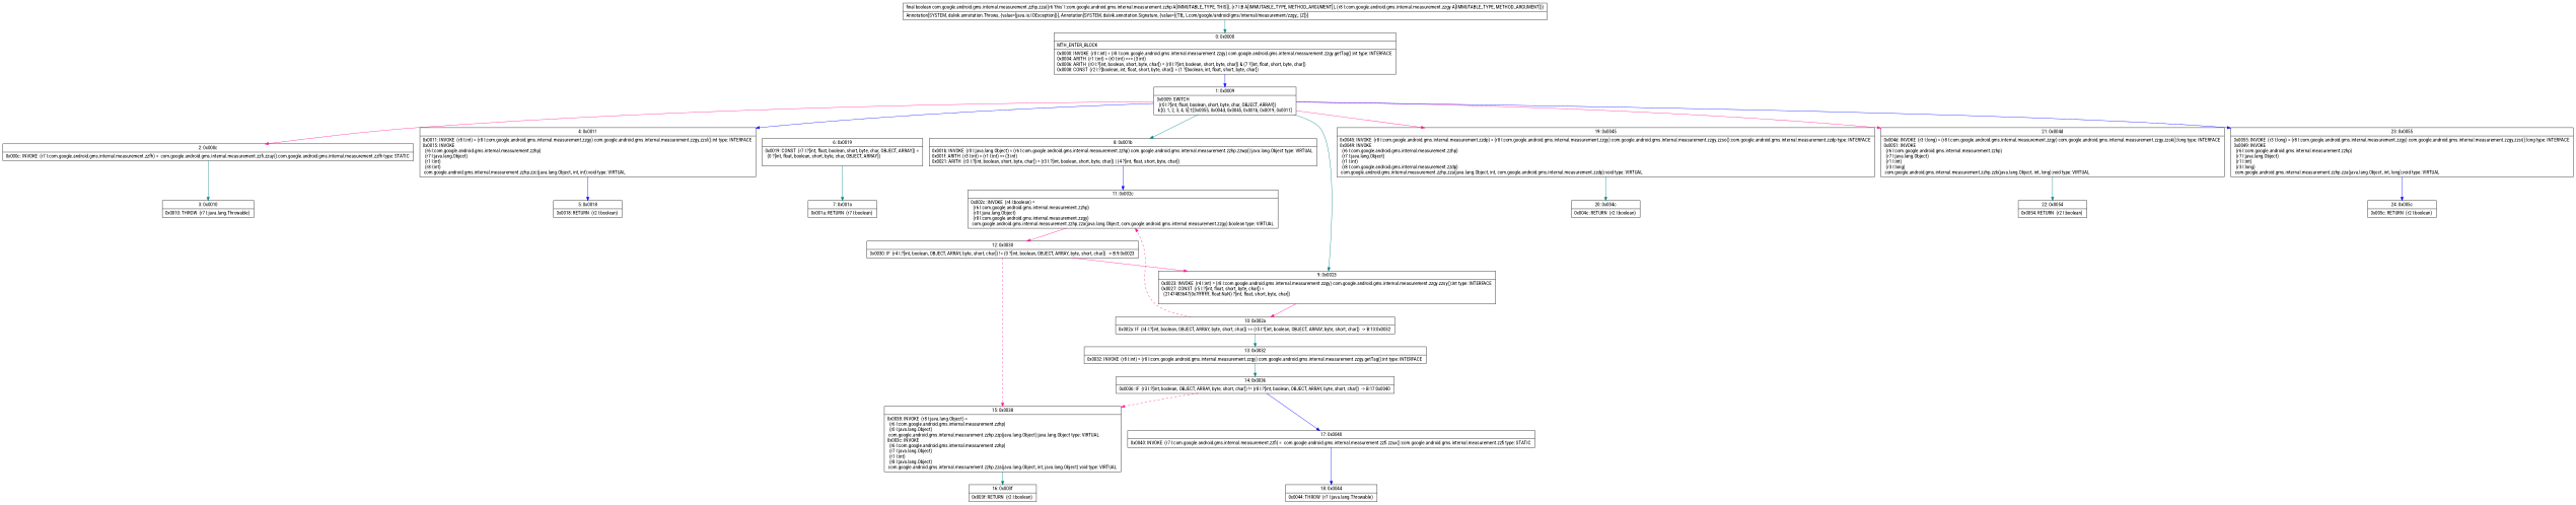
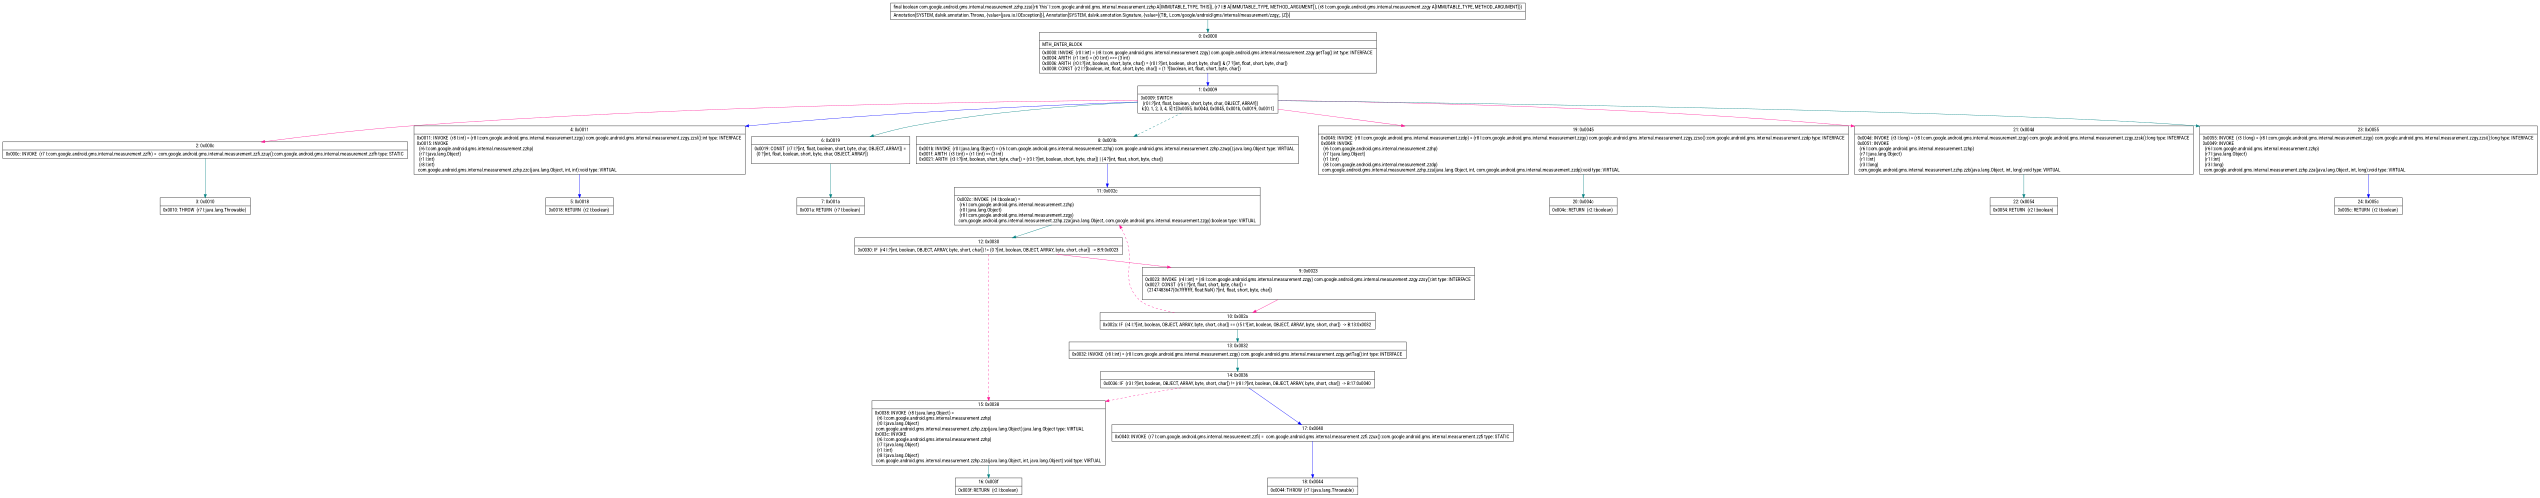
  digraph {
    fontname="Roboto Condensed"
    node [fontname="Roboto Condensed" shape=record]
    edge [color=teal fontname="Roboto Condensed"]
    n1 [label="{0\:\ 0x0000|MTH_ENTER_BLOCK\l|0x0000: INVOKE  (r0 I:int) = (r8 I:com.google.android.gms.internal.measurement.zzgy) com.google.android.gms.internal.measurement.zzgy.getTag():int type: INTERFACE \l0x0004: ARITH  (r1 I:int) = (r0 I:int) \>\>\> (3 int) \l0x0006: ARITH  (r0 I:?[int, boolean, short, byte, char]) = (r0 I:?[int, boolean, short, byte, char]) & (7 ?[int, float, short, byte, char]) \l0x0008: CONST  (r2 I:?[boolean, int, float, short, byte, char]) = (1 ?[boolean, int, float, short, byte, char]) \l}"]
    n2 [label="{1\:\ 0x0009|0x0009: SWITCH  \l  (r0 I:?[int, float, boolean, short, byte, char, OBJECT, ARRAY])\l k:[0, 1, 2, 3, 4, 5] t:[0x0055, 0x004d, 0x0045, 0x001b, 0x0019, 0x0011] \l}"]
    n3 [label="{2\:\ 0x000c|0x000c: INVOKE  (r7 I:com.google.android.gms.internal.measurement.zzfh) =  com.google.android.gms.internal.measurement.zzfi.zzuy():com.google.android.gms.internal.measurement.zzfh type: STATIC \l}"]
    n4 [label="{4\:\ 0x0011|0x0011: INVOKE  (r8 I:int) = (r8 I:com.google.android.gms.internal.measurement.zzgy) com.google.android.gms.internal.measurement.zzgy.zzsl():int type: INTERFACE \l0x0015: INVOKE  \l  (r6 I:com.google.android.gms.internal.measurement.zzhp)\l  (r7 I:java.lang.Object)\l  (r1 I:int)\l  (r8 I:int)\l com.google.android.gms.internal.measurement.zzhp.zzc(java.lang.Object, int, int):void type: VIRTUAL \l}"]
    n5 [label="{6\:\ 0x0019|0x0019: CONST  (r7 I:?[int, float, boolean, short, byte, char, OBJECT, ARRAY]) = \l  (0 ?[int, float, boolean, short, byte, char, OBJECT, ARRAY])\l \l}"]
    n6 [label="{8\:\ 0x001b|0x001b: INVOKE  (r0 I:java.lang.Object) = (r6 I:com.google.android.gms.internal.measurement.zzhp) com.google.android.gms.internal.measurement.zzhp.zzwp():java.lang.Object type: VIRTUAL \l0x001f: ARITH  (r3 I:int) = (r1 I:int) \<\< (3 int) \l0x0021: ARITH  (r3 I:?[int, boolean, short, byte, char]) = (r3 I:?[int, boolean, short, byte, char]) \| (4 ?[int, float, short, byte, char]) \l}"]
    n7 [label="{19\:\ 0x0045|0x0045: INVOKE  (r8 I:com.google.android.gms.internal.measurement.zzdp) = (r8 I:com.google.android.gms.internal.measurement.zzgy) com.google.android.gms.internal.measurement.zzgy.zzso():com.google.android.gms.internal.measurement.zzdp type: INTERFACE \l0x0049: INVOKE  \l  (r6 I:com.google.android.gms.internal.measurement.zzhp)\l  (r7 I:java.lang.Object)\l  (r1 I:int)\l  (r8 I:com.google.android.gms.internal.measurement.zzdp)\l com.google.android.gms.internal.measurement.zzhp.zza(java.lang.Object, int, com.google.android.gms.internal.measurement.zzdp):void type: VIRTUAL \l}"]
    n8 [label="{21\:\ 0x004d|0x004d: INVOKE  (r3 I:long) = (r8 I:com.google.android.gms.internal.measurement.zzgy) com.google.android.gms.internal.measurement.zzgy.zzsk():long type: INTERFACE \l0x0051: INVOKE  \l  (r6 I:com.google.android.gms.internal.measurement.zzhp)\l  (r7 I:java.lang.Object)\l  (r1 I:int)\l  (r3 I:long)\l com.google.android.gms.internal.measurement.zzhp.zzb(java.lang.Object, int, long):void type: VIRTUAL \l}"]
    n9 [label="{23\:\ 0x0055|0x0055: INVOKE  (r3 I:long) = (r8 I:com.google.android.gms.internal.measurement.zzgy) com.google.android.gms.internal.measurement.zzgy.zzsi():long type: INTERFACE \l0x0049: INVOKE  \l  (r6 I:com.google.android.gms.internal.measurement.zzhp)\l  (r7 I:java.lang.Object)\l  (r1 I:int)\l  (r3 I:long)\l com.google.android.gms.internal.measurement.zzhp.zza(java.lang.Object, int, long):void type: VIRTUAL \l}"]
    n10 [label="{3\:\ 0x0010|0x0010: THROW  (r7 I:java.lang.Throwable) \l}"]
    n11 [label="{5\:\ 0x0018|0x0018: RETURN  (r2 I:boolean) \l}"]
    n12 [label="{7\:\ 0x001a|0x001a: RETURN  (r7 I:boolean) \l}"]
    n13 [label="{11\:\ 0x002c|0x002c: INVOKE  (r4 I:boolean) = \l  (r6 I:com.google.android.gms.internal.measurement.zzhp)\l  (r0 I:java.lang.Object)\l  (r8 I:com.google.android.gms.internal.measurement.zzgy)\l com.google.android.gms.internal.measurement.zzhp.zza(java.lang.Object, com.google.android.gms.internal.measurement.zzgy):boolean type: VIRTUAL \l}"]
    n14 [label="{20\:\ 0x004c|0x004c: RETURN  (r2 I:boolean) \l}"]
    n15 [label="{22\:\ 0x0054|0x0054: RETURN  (r2 I:boolean) \l}"]
    n16 [label="{24\:\ 0x005c|0x005c: RETURN  (r2 I:boolean) \l}"]
    n17 [label="{9\:\ 0x0023|0x0023: INVOKE  (r4 I:int) = (r8 I:com.google.android.gms.internal.measurement.zzgy) com.google.android.gms.internal.measurement.zzgy.zzsy():int type: INTERFACE \l0x0027: CONST  (r5 I:?[int, float, short, byte, char]) = \l  (2147483647(0x7fffffff, float:NaN) ?[int, float, short, byte, char])\l \l}"]
    n18 [label="{10\:\ 0x002a|0x002a: IF  (r4 I:?[int, boolean, OBJECT, ARRAY, byte, short, char]) == (r5 I:?[int, boolean, OBJECT, ARRAY, byte, short, char])  \-\> B:13:0x0032 \l}"]
    n19 [label="{13\:\ 0x0032|0x0032: INVOKE  (r8 I:int) = (r8 I:com.google.android.gms.internal.measurement.zzgy) com.google.android.gms.internal.measurement.zzgy.getTag():int type: INTERFACE \l}"]
    n20 [label="{12\:\ 0x0030|0x0030: IF  (r4 I:?[int, boolean, OBJECT, ARRAY, byte, short, char]) != (0 ?[int, boolean, OBJECT, ARRAY, byte, short, char])  \-\> B:9:0x0023 \l}"]
    n21 [label="{14\:\ 0x0036|0x0036: IF  (r3 I:?[int, boolean, OBJECT, ARRAY, byte, short, char]) != (r8 I:?[int, boolean, OBJECT, ARRAY, byte, short, char])  \-\> B:17:0x0040 \l}"]
    n22 [label="{15\:\ 0x0038|0x0038: INVOKE  (r8 I:java.lang.Object) = \l  (r6 I:com.google.android.gms.internal.measurement.zzhp)\l  (r0 I:java.lang.Object)\l com.google.android.gms.internal.measurement.zzhp.zzp(java.lang.Object):java.lang.Object type: VIRTUAL \l0x003c: INVOKE  \l  (r6 I:com.google.android.gms.internal.measurement.zzhp)\l  (r7 I:java.lang.Object)\l  (r1 I:int)\l  (r8 I:java.lang.Object)\l com.google.android.gms.internal.measurement.zzhp.zza(java.lang.Object, int, java.lang.Object):void type: VIRTUAL \l}"]
    n23 [label="{17\:\ 0x0040|0x0040: INVOKE  (r7 I:com.google.android.gms.internal.measurement.zzfi) =  com.google.android.gms.internal.measurement.zzfi.zzux():com.google.android.gms.internal.measurement.zzfi type: STATIC \l}"]
    n24 [label="{16\:\ 0x003f|0x003f: RETURN  (r2 I:boolean) \l}"]
    n25 [label="{18\:\ 0x0044|0x0044: THROW  (r7 I:java.lang.Throwable) \l}"]
    n26 [label="{final boolean com.google.android.gms.internal.measurement.zzhp.zza((r6 'this' I:com.google.android.gms.internal.measurement.zzhp A[IMMUTABLE_TYPE, THIS]), (r7 I:B A[IMMUTABLE_TYPE, METHOD_ARGUMENT]), (r8 I:com.google.android.gms.internal.measurement.zzgy A[IMMUTABLE_TYPE, METHOD_ARGUMENT]))  | Annotation[SYSTEM, dalvik.annotation.Throws, \{value=[java.io.IOException]\}], Annotation[SYSTEM, dalvik.annotation.Signature, \{value=[(TB;, Lcom\/google\/android\/gms\/internal\/measurement\/zzgy;, )Z]\}]\l}"]
    n1 -> n2 [color=blue]
    n2 -> n3 [color=deeppink]
    n2 -> n4 [color=blue]
-   n2 -> n17
-   n2 -> n6
+   n2 -> n5
+   n2 -> n6 [style=dashed]
    n2 -> n7 [color=deeppink]
    n2 -> n8 [color=deeppink]
-   n2 -> n9 [color=blue]
+   n2 -> n9
    n3 -> n10
    n4 -> n11 [color=blue]
    n5 -> n12
    n6 -> n13 [color=blue]
    n7 -> n14
    n8 -> n15
    n9 -> n16 [color=blue]
-   n13 -> n20 [color=deeppink]
+   n13 -> n20
    n17 -> n18 [color=deeppink]
    n18 -> n13 [color=deeppink style=dashed]
    n18 -> n19
    n19 -> n21
    n20 -> n17 [color=deeppink]
    n20 -> n22 [color=deeppink style=dashed]
    n21 -> n22 [color=deeppink style=dashed]
    n21 -> n23 [color=blue]
    n22 -> n24
    n23 -> n25 [color=blue]
    n26 -> n1
  }
